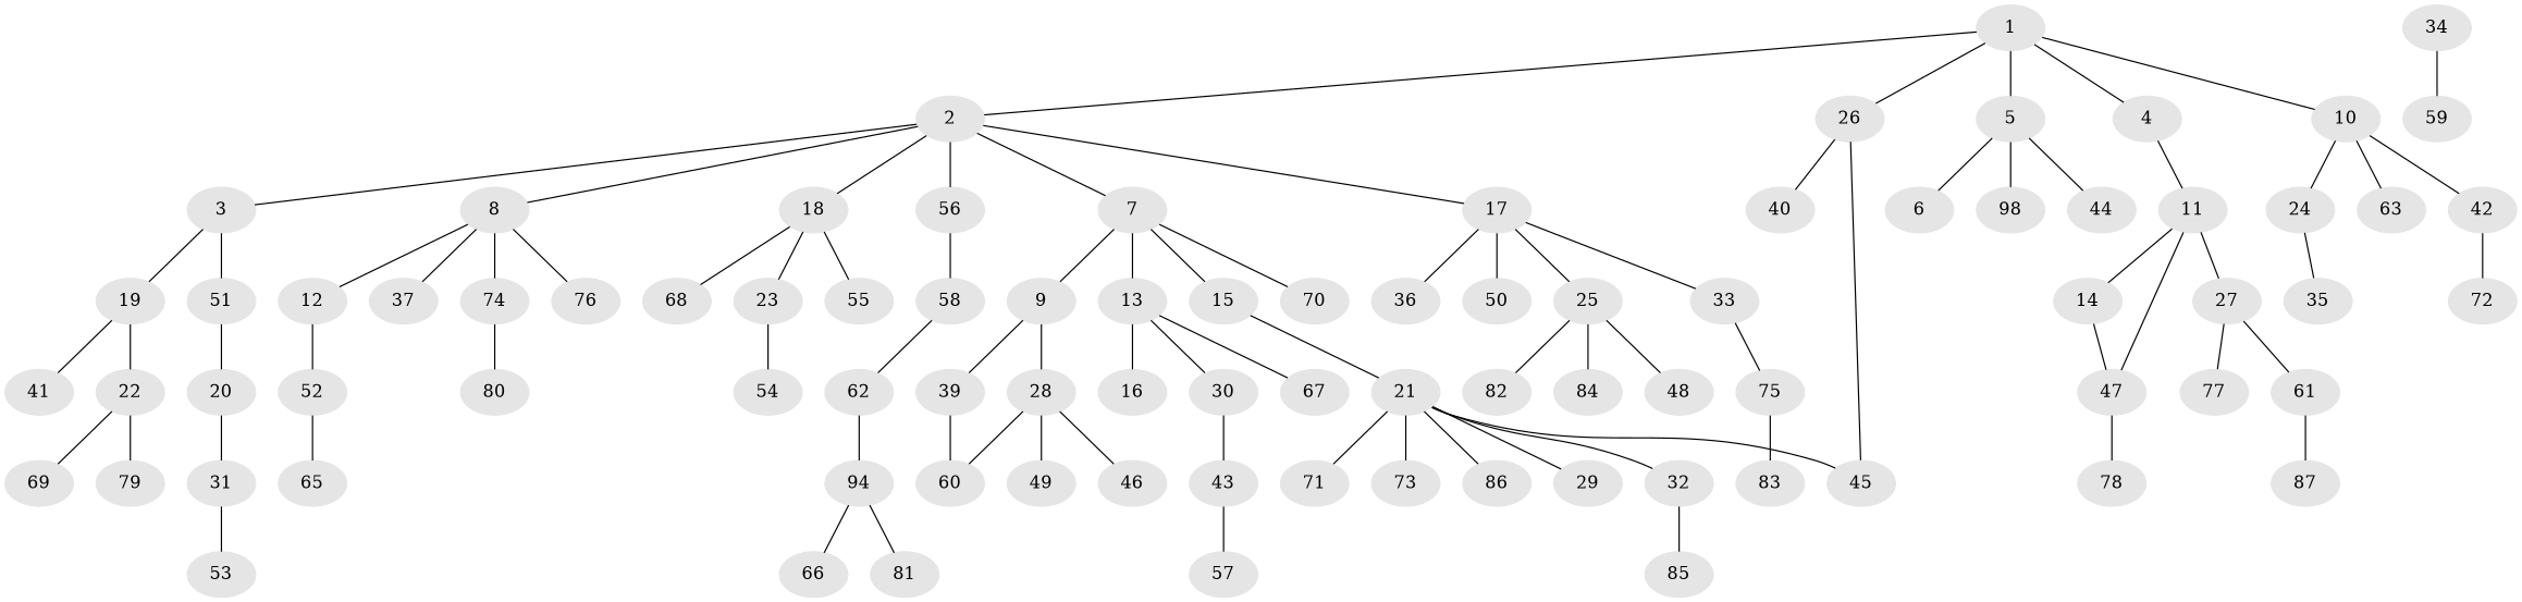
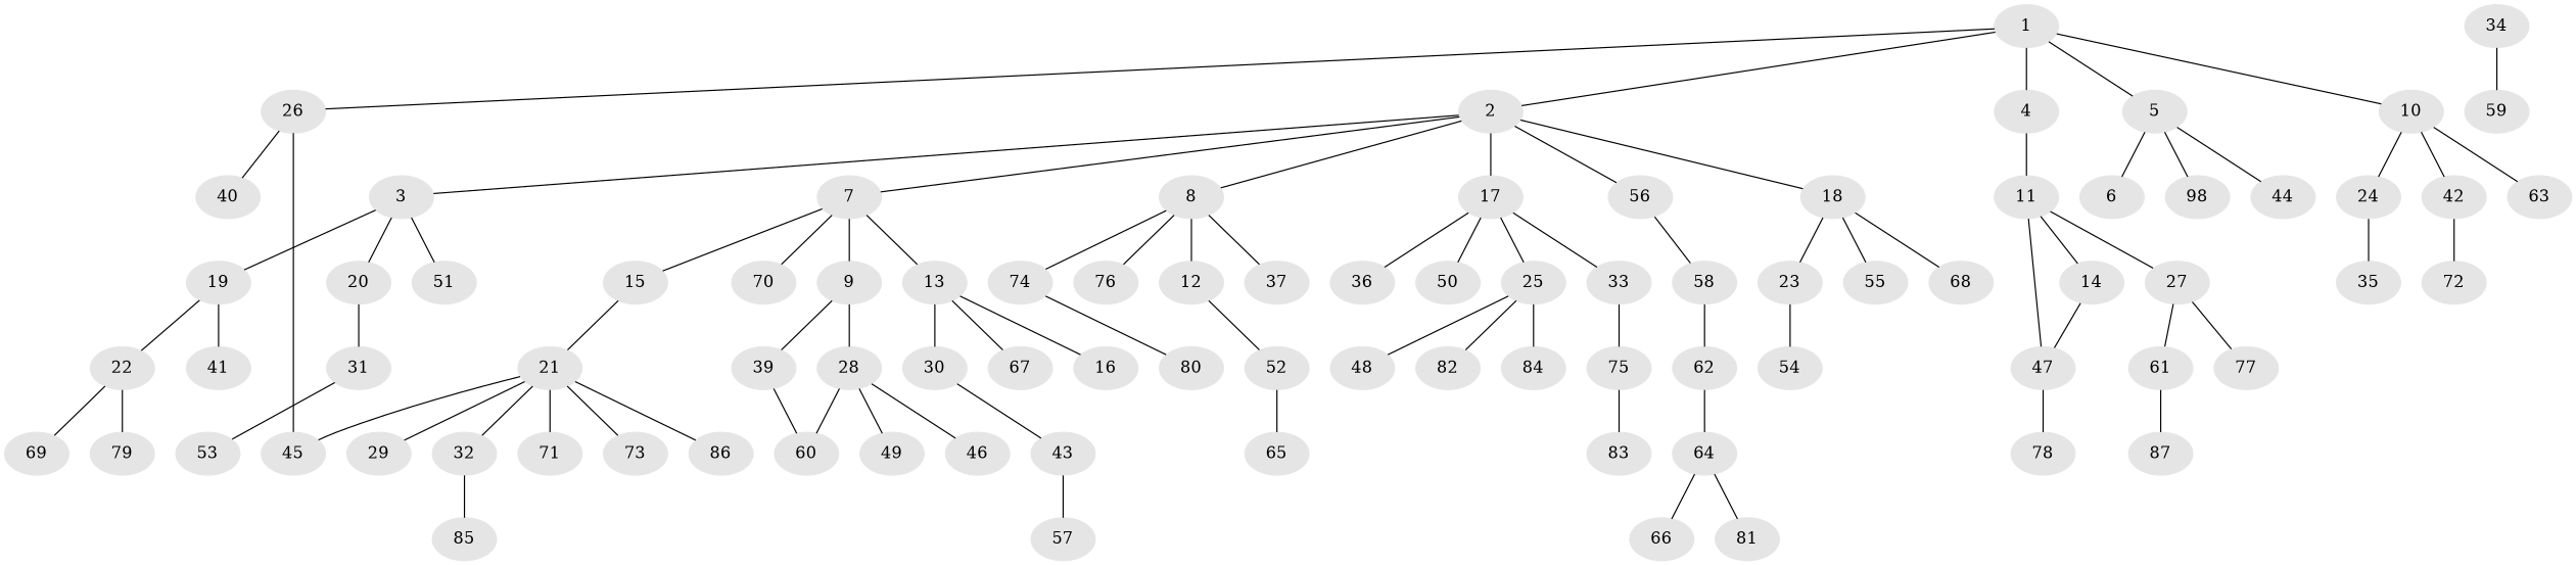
  graph {
    node [color=gray90 style=filled]
    1
    2
    4
    5
    10
    26
    3
    7
    8
    17
    18
    56
    11
    6
    n15 [label=98]
    44
    24
    42
    63
    45
    40
    19
    20
    51
    9
    13
    15
    70
    12
    37
    74
    76
    25
    33
    36
    50
    23
    55
    68
    58
    22
    41
    31
    14
    27
    47
    28
    39
    16
    30
    67
    21
    52
    80
    46
    49
    60
    35
    72
    61
    77
    78
    65
    43
    34
    59
    29
    32
    71
    73
    86
    48
    82
    84
    75
    54
    69
    79
    53
    85
    87
    57
    83
    62
-   64 [label=94]
+   64
    66
    81
    1 -- 2
    1 -- 4
    1 -- 5
    1 -- 10
    1 -- 26
    2 -- 3
    2 -- 7
    2 -- 8
    2 -- 17
    2 -- 18
    2 -- 56
    4 -- 11
    5 -- 6
    5 -- n15
    5 -- 44
    10 -- 24
    10 -- 42
    10 -- 63
    26 -- 45
    26 -- 40
    3 -- 19
-   51 -- 20
+   3 -- 20
    3 -- 51
    7 -- 9
    7 -- 13
    7 -- 15
    7 -- 70
    8 -- 12
    8 -- 37
    8 -- 74
    8 -- 76
    17 -- 25
    17 -- 33
    17 -- 36
    17 -- 50
    18 -- 23
    18 -- 55
    18 -- 68
    56 -- 58
    11 -- 14
    11 -- 27
    11 -- 47
    24 -- 35
    42 -- 72
    19 -- 22
    19 -- 41
    20 -- 31
    9 -- 28
    9 -- 39
    13 -- 16
    13 -- 30
    13 -- 67
    15 -- 21
    12 -- 52
    74 -- 80
    25 -- 48
    25 -- 82
    25 -- 84
    33 -- 75
    23 -- 54
    58 -- 62
    22 -- 69
    22 -- 79
    31 -- 53
    14 -- 47
    27 -- 61
    27 -- 77
    47 -- 78
    28 -- 46
    28 -- 49
    28 -- 60
    39 -- 60
    30 -- 43
    21 -- 45
    21 -- 29
    21 -- 32
    21 -- 71
    21 -- 73
    21 -- 86
    52 -- 65
    61 -- 87
    43 -- 57
    34 -- 59
    32 -- 85
    75 -- 83
    62 -- 64
    64 -- 66
    64 -- 81
  }
